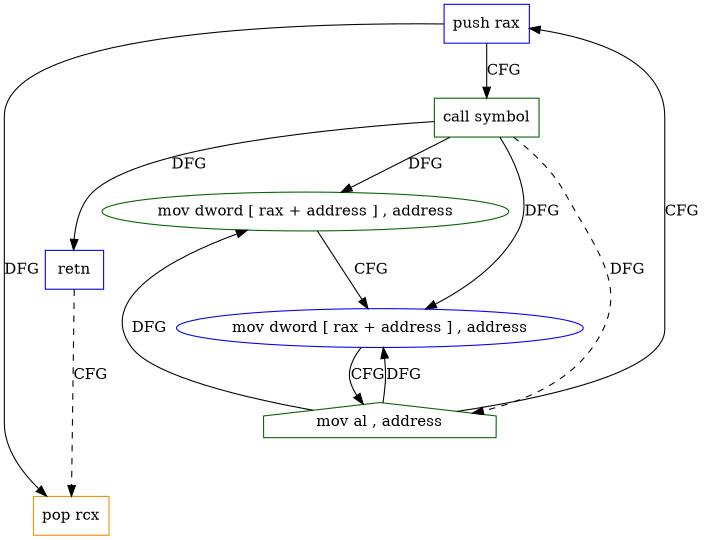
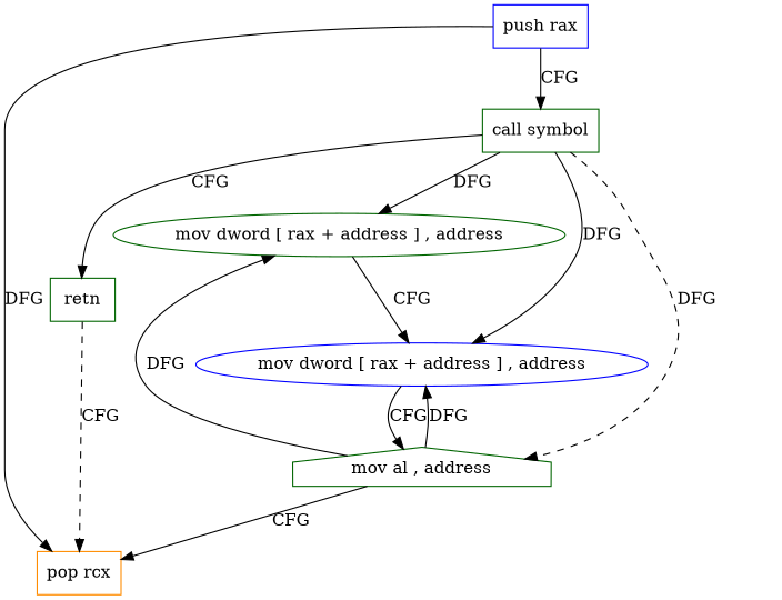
  digraph {
    node [color=darkgreen shape=box]
    edge [style=solid]
    n1 [color=blue label="push rax"]
    n2 [label="call symbol"]
    n3 [color=darkorange label="pop rcx"]
    n4 [label="mov dword [ rax + address ] , address" shape=ellipse]
    n5 [color=blue label="mov dword [ rax + address ] , address" shape=ellipse]
    n6 [label="mov al , address" shape=house]
-   n7 [color=blue label=retn]
+   n7 [label=retn]
    n1 -> n2 [label=CFG]
    n1 -> n3 [label=DFG]
    n2 -> n4 [label=DFG]
    n2 -> n5 [label=DFG]
    n2 -> n6 [label=DFG style=dashed]
-   n2 -> n7 [label=DFG]
+   n2 -> n7 [label=CFG]
    n4 -> n5 [label=CFG]
    n5 -> n6 [label=CFG]
-   n6 -> n1 [label=CFG]
+   n6 -> n3 [label=CFG]
    n6 -> n4 [label=DFG]
    n6 -> n5 [label=DFG]
    n7 -> n3 [label=CFG style=dashed]
  }
